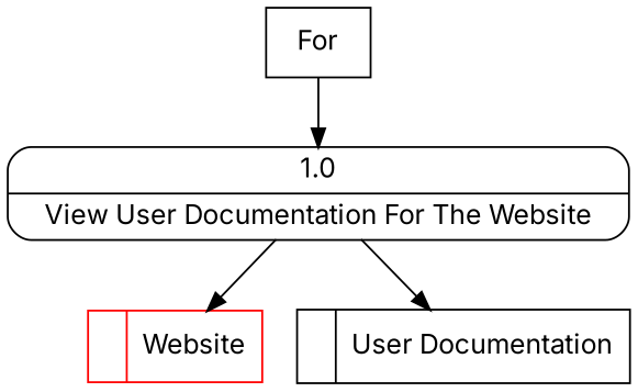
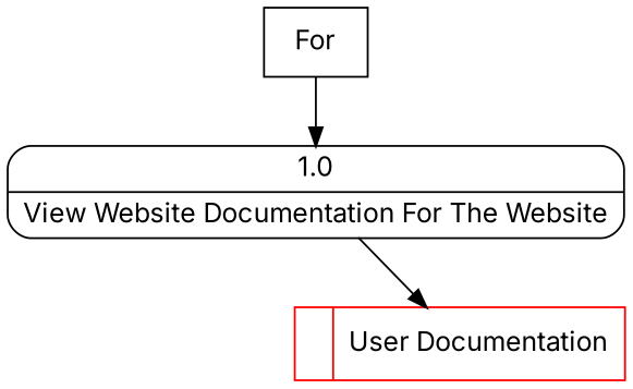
  digraph {
    fontname=Inter
    node [fontname=Inter shape=record]
    edge [fontname=Inter]
-   n1 [color=red label="<f0>  |<f1> Website "]
-   n2 [color=black label="<f0>  |<f1> User Documentation "]
+   n2 [color=red label="<f0>  |<f1> User Documentation "]
    n3 [label=For shape=box]
-   n4 [label="{<f0> 1.0|<f1> View User Documentation For The Website }" shape=Mrecord]
+   n4 [label="{<f0> 1.0|<f1> View Website Documentation For The Website }" shape=Mrecord]
    n3 -> n4
-   n4 -> n1
    n4 -> n2
  }
